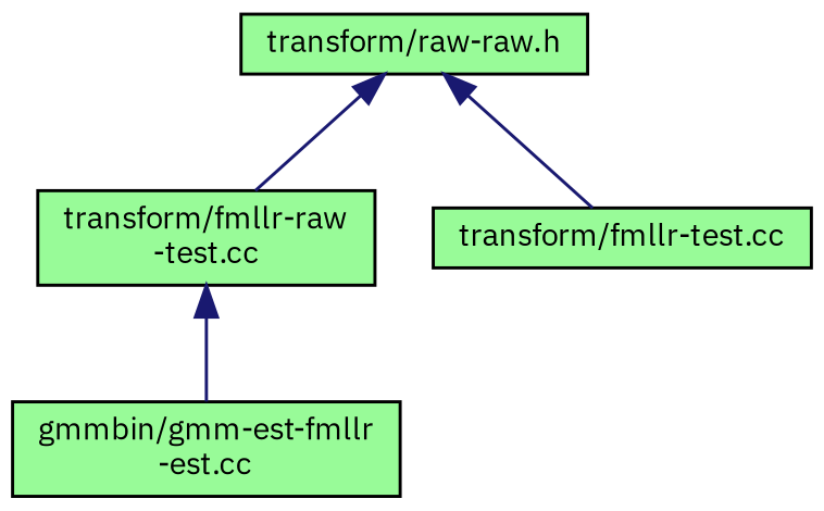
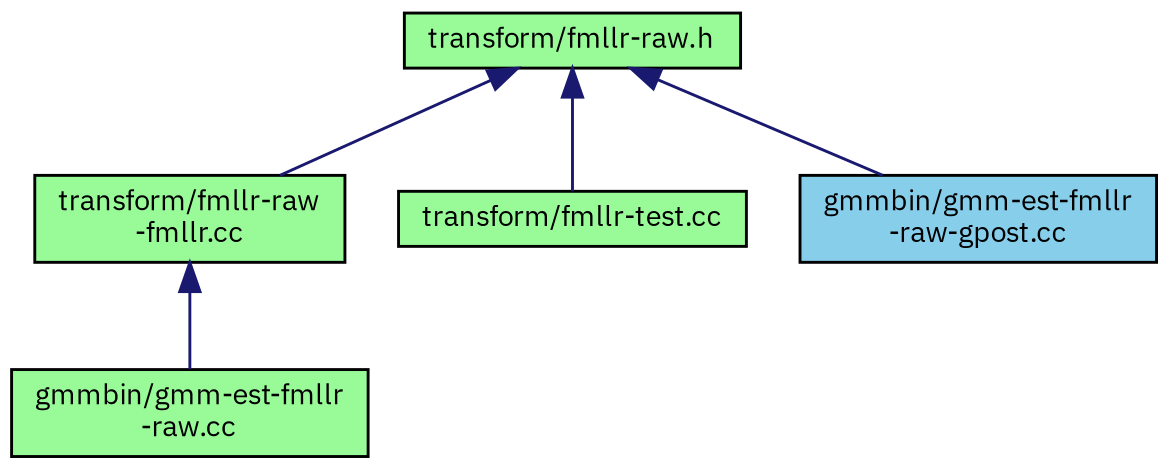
  digraph {
    fontname="IBM Plex Sans"
    node [color=black fillcolor=palegreen fontname="IBM Plex Sans" fontsize=10 shape=record style=filled]
    edge [color=midnightblue dir=back fontname="IBM Plex Sans" fontsize=10 labelfontname=Helvetica labelfontsize=10 style=solid]
-   n1 [fontcolor=black height=0.2 label="transform/raw-raw.h" width=0.4]
-   n2 [height=0.2 label="transform/fmllr-raw\l-test.cc" width=0.4]
+   n1 [fontcolor=black height=0.2 label="transform/fmllr-raw.h" width=0.4]
+   n2 [height=0.2 label="transform/fmllr-raw\l-fmllr.cc" width=0.4]
    n3 [height=0.2 label="transform/fmllr-test.cc" width=0.4]
-   n5 [height=0.2 label="gmmbin/gmm-est-fmllr\l-est.cc" width=0.4]
+   n4 [fillcolor=skyblue height=0.2 label="gmmbin/gmm-est-fmllr\l-raw-gpost.cc" width=0.4]
+   n5 [height=0.2 label="gmmbin/gmm-est-fmllr\l-raw.cc" width=0.4]
    n1 -> n2
    n1 -> n3
+   n1 -> n4
    n2 -> n5
  }
